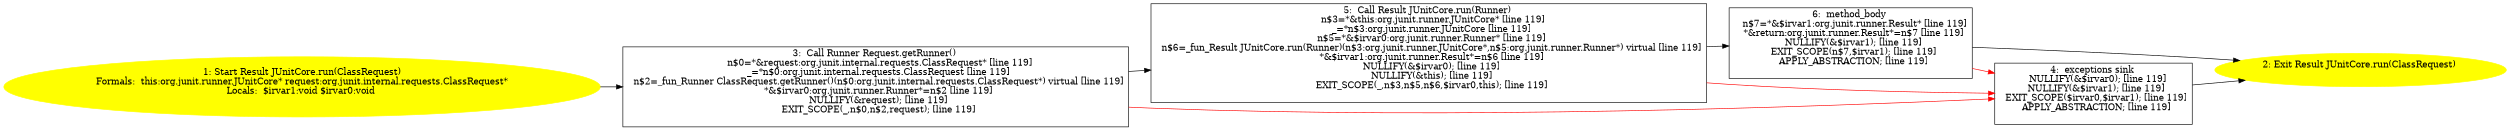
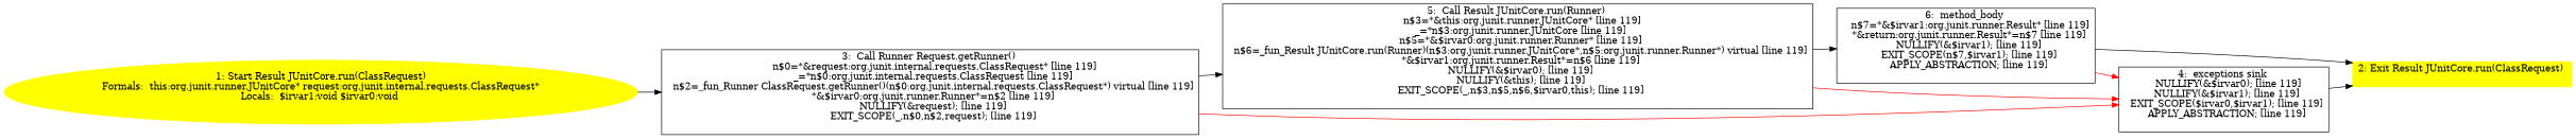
  digraph {
    rankdir=LR
    node [shape=box]
    n1 [color=yellow label="1: Start Result JUnitCore.run(ClassRequest)\nFormals:  this:org.junit.runner.JUnitCore* request:org.junit.internal.requests.ClassRequest*\nLocals:  $irvar1:void $irvar0:void \n  " style=filled shape=""]
    n2 [label="3:  Call Runner Request.getRunner() \n   n$0=*&request:org.junit.internal.requests.ClassRequest* [line 119]\n  _=*n$0:org.junit.internal.requests.ClassRequest [line 119]\n  n$2=_fun_Runner ClassRequest.getRunner()(n$0:org.junit.internal.requests.ClassRequest*) virtual [line 119]\n  *&$irvar0:org.junit.runner.Runner*=n$2 [line 119]\n  NULLIFY(&request); [line 119]\n  EXIT_SCOPE(_,n$0,n$2,request); [line 119]\n "]
    n3 [label="5:  Call Result JUnitCore.run(Runner) \n   n$3=*&this:org.junit.runner.JUnitCore* [line 119]\n  _=*n$3:org.junit.runner.JUnitCore [line 119]\n  n$5=*&$irvar0:org.junit.runner.Runner* [line 119]\n  n$6=_fun_Result JUnitCore.run(Runner)(n$3:org.junit.runner.JUnitCore*,n$5:org.junit.runner.Runner*) virtual [line 119]\n  *&$irvar1:org.junit.runner.Result*=n$6 [line 119]\n  NULLIFY(&$irvar0); [line 119]\n  NULLIFY(&this); [line 119]\n  EXIT_SCOPE(_,n$3,n$5,n$6,$irvar0,this); [line 119]\n "]
    n4 [label="4:  exceptions sink \n   NULLIFY(&$irvar0); [line 119]\n  NULLIFY(&$irvar1); [line 119]\n  EXIT_SCOPE($irvar0,$irvar1); [line 119]\n  APPLY_ABSTRACTION; [line 119]\n "]
-   n5 [color=yellow label="2: Exit Result JUnitCore.run(ClassRequest) \n  " style=filled shape=""]
+   n5 [color=yellow label="2: Exit Result JUnitCore.run(ClassRequest) \n  " style=filled]
    n6 [label="6:  method_body \n   n$7=*&$irvar1:org.junit.runner.Result* [line 119]\n  *&return:org.junit.runner.Result*=n$7 [line 119]\n  NULLIFY(&$irvar1); [line 119]\n  EXIT_SCOPE(n$7,$irvar1); [line 119]\n  APPLY_ABSTRACTION; [line 119]\n "]
    n1 -> n2
    n2 -> n3
    n2 -> n4 [color=red]
    n3 -> n4 [color=red]
    n3 -> n6
    n4 -> n5
    n6 -> n4 [color=red]
    n6 -> n5
  }
